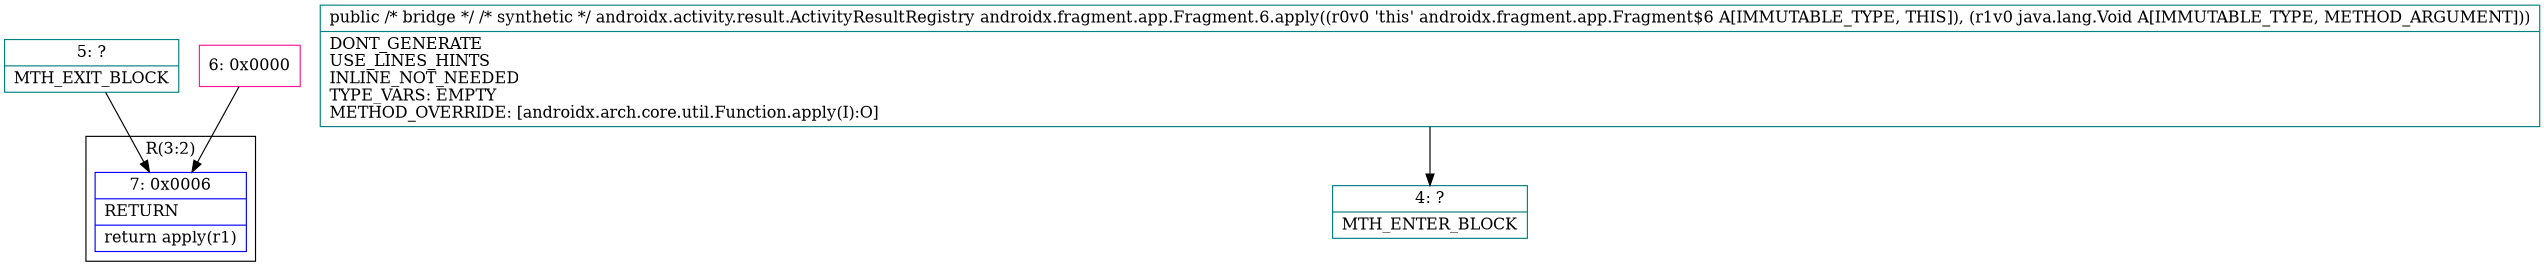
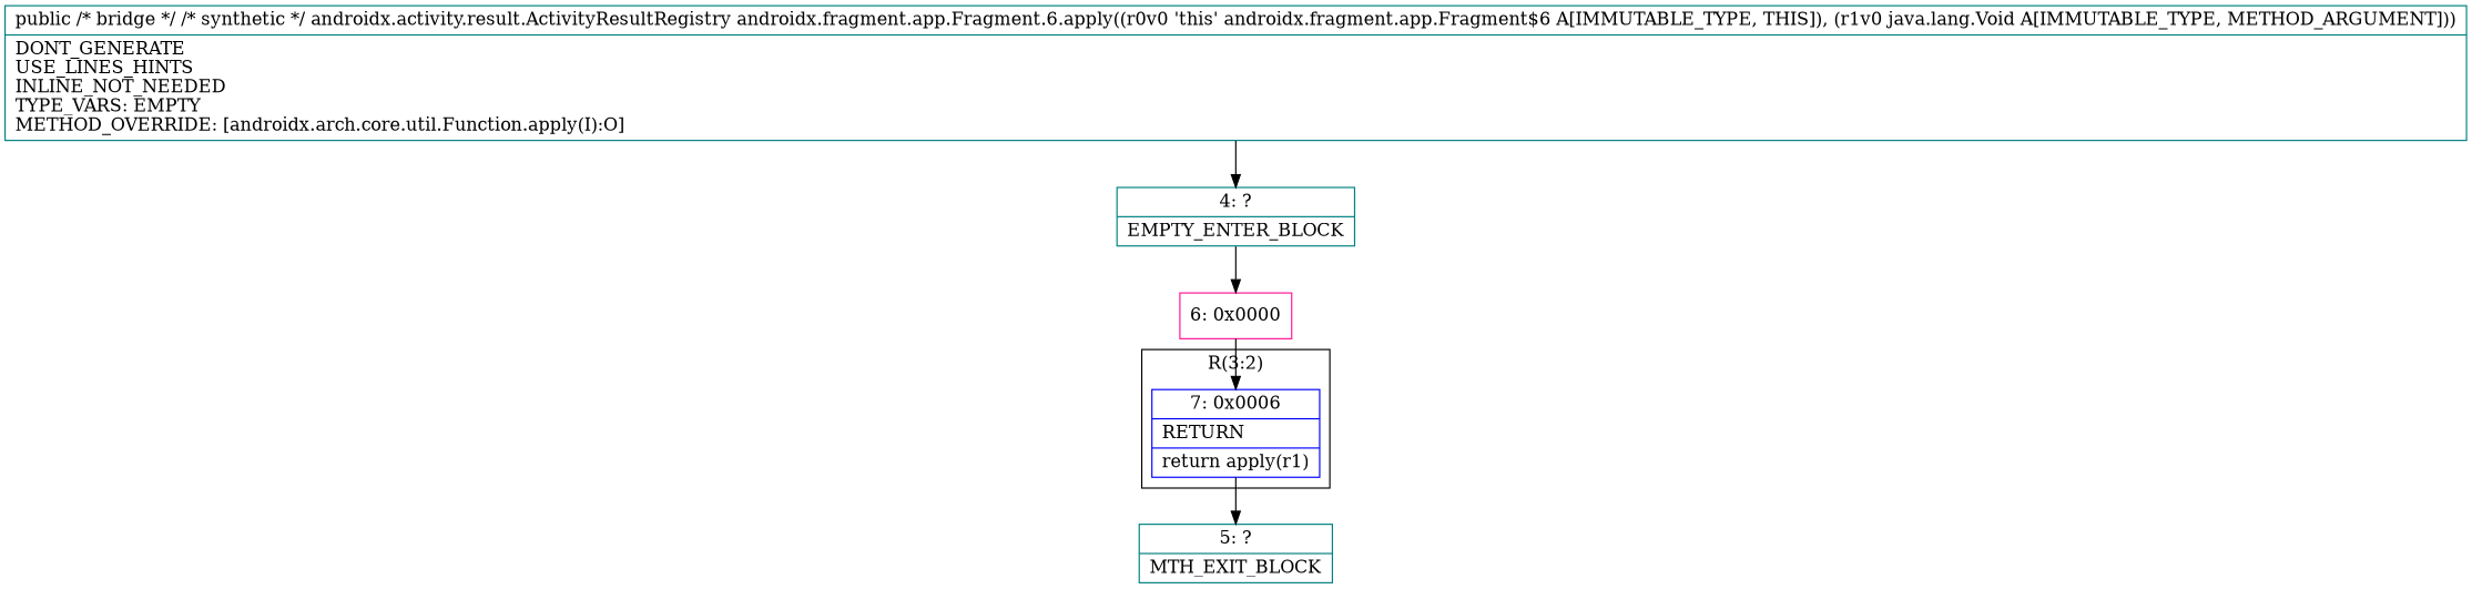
  digraph {
    node [color=teal shape=record]
    n1 [color=blue label="{7\:\ 0x0006|RETURN\l|return apply(r1)\l}"]
    n2 [label="{5\:\ ?|MTH_EXIT_BLOCK\l}"]
-   n3 [label="{4\:\ ?|MTH_ENTER_BLOCK\l}"]
+   n3 [label="{4\:\ ?|EMPTY_ENTER_BLOCK\l}"]
    n4 [color=deeppink label="{6\:\ 0x0000}"]
    n5 [label="{public \/* bridge *\/ \/* synthetic *\/ androidx.activity.result.ActivityResultRegistry androidx.fragment.app.Fragment.6.apply((r0v0 'this' androidx.fragment.app.Fragment$6 A[IMMUTABLE_TYPE, THIS]), (r1v0 java.lang.Void A[IMMUTABLE_TYPE, METHOD_ARGUMENT]))  | DONT_GENERATE\lUSE_LINES_HINTS\lINLINE_NOT_NEEDED\lTYPE_VARS: EMPTY\lMETHOD_OVERRIDE: [androidx.arch.core.util.Function.apply(I):O]\l}"]
    subgraph cluster_1 {
      label="R(3:2)"
      n1
    }
-   n2 -> n1
+   n1 -> n2
+   n3 -> n4
    n4 -> n1
    n5 -> n3
  }
